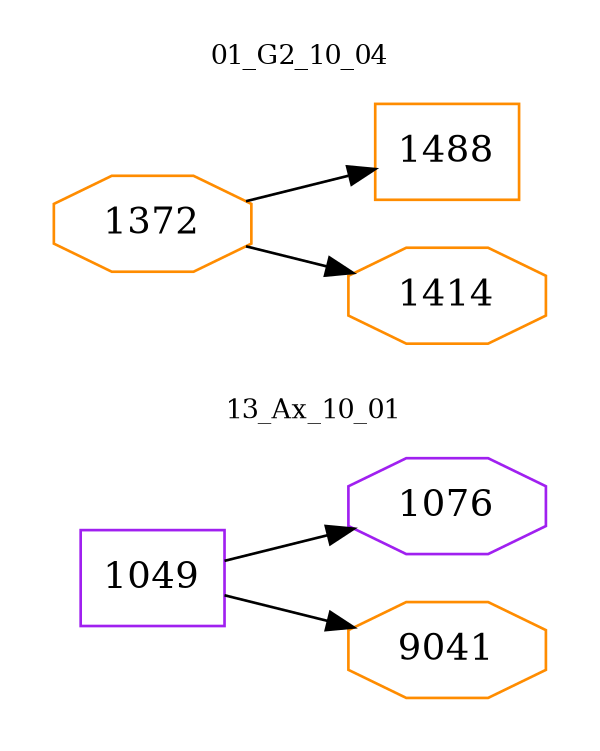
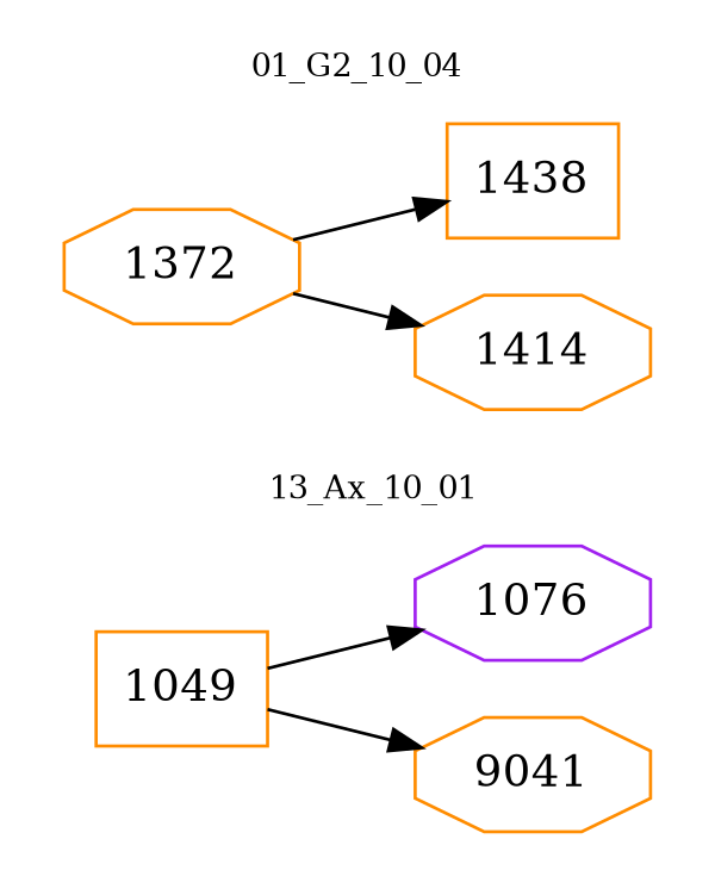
  digraph {
    rankdir=LR
    node [color=darkorange shape=octagon]
    edge [color=black]
-   n1 [color=purple label=1049 shape=box]
+   n1 [label=1049 shape=box]
    n2 [label=9041]
    n3 [color=purple label=1076]
    n4 [label=1372]
    n5 [label=1414]
-   n6 [label=1488 shape=box]
+   n6 [label=1438 shape=box]
    subgraph cluster_1 {
      color=white
      fontsize=10
      label="13_Ax_10_01"
      n1
      n2
      n3
    }
    subgraph cluster_2 {
      color=white
      fontsize=10
      label="01_G2_10_04"
      n4
      n5
      n6
    }
    n1 -> n2
    n1 -> n3
    n4 -> n5
    n4 -> n6
  }
